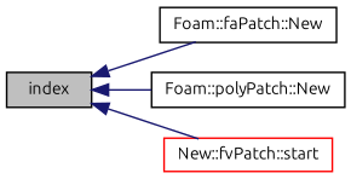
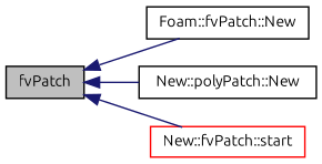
  digraph {
    fontname=Ubuntu
    rankdir=LR
    node [color=black fontname=Ubuntu fontsize=10 shape=record]
    edge [color=midnightblue dir=back fontname=Ubuntu fontsize=10 labelfontname=Helvetica labelfontsize=10 style=solid]
-   n1 [fillcolor=grey75 fontcolor=black height=0.2 label=index style=filled width=0.4]
-   n2 [height=0.2 label="Foam::faPatch::New" width=0.4]
-   n3 [height=0.2 label="Foam::polyPatch::New" width=0.4]
+   n1 [fillcolor=grey75 fontcolor=black height=0.2 label=fvPatch style=filled width=0.4]
+   n2 [height=0.2 label="Foam::fvPatch::New" width=0.4]
+   n3 [height=0.2 label="New::polyPatch::New" width=0.4]
    n4 [color=red height=0.2 label="New::fvPatch::start" width=0.4]
    n1 -> n2
    n1 -> n3
    n1 -> n4
  }
